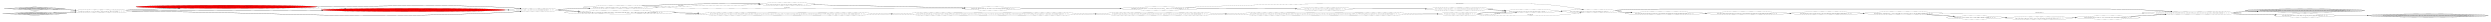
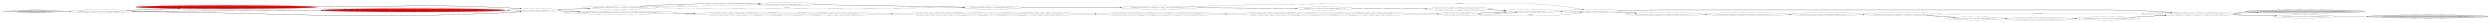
  digraph {
    fontname="IBM Plex Sans"
    rankdir=LR
    node [fillcolor=white fontname="IBM Plex Sans" shape=ellipse style=filled]
    edge [fontname="IBM Plex Sans" style=bold]
    n1 [label="templateMetadataBuilder.put(\"template4\",IndexTemplateMetadata.builder(\"template4\").patterns(Arrays.asList(\"nope\")).order(4).settings(Settings.builder().put(IndexSettings.DEFAULT_PIPELINE.getKey(),\"pipeline4\").build()).build())@@@9@@@['0', '0', '1']"]
    n2 [label="Metadata metadata = mock()@@@10@@@['0', '0', '1']"]
    n3 [label="when(state.metadata()).thenReturn(metadata)@@@11@@@['1', '1', '1']"]
    n4 [label="when(state.getMetadata()).thenReturn(metadata)@@@12@@@['1', '1', '1']"]
    n5 [fillcolor=red label="IndexTemplateV2 t1 = new IndexTemplateV2(Collections.singletonList(\"missing_*\"),new Template(Settings.builder().put(IndexSettings.DEFAULT_PIPELINE.getKey(),\"pipeline2\").build(),null,null),null,null,null,null)@@@4@@@['1', '0', '0']"]
    n6 [fillcolor=red label="IndexTemplateV2 t1 = new IndexTemplateV2(Collections.singletonList(\"missing_*\"),new Template(Settings.builder().put(IndexSettings.DEFAULT_PIPELINE.getKey(),\"pipeline2\").build(),null,null),null,null,null,null,null)@@@4@@@['0', '1', '0']"]
    n7 [label="ClusterState state = clusterService.state()@@@4@@@['1', '1', '1']"]
    n8 [label="Metadata metadata = Metadata.builder().put(\"my-template\",t1).build()@@@6@@@['1', '1', '0']"]
    n9 [label="ImmutableOpenMap.Builder<String,IndexTemplateMetadata> templateMetadataBuilder = ImmutableOpenMap.builder()@@@5@@@['0', '0', '1']"]
    n10 [label="IndexRequest indexRequest = new IndexRequest(\"missing_index\").id(\"id\")@@@16@@@['0', '0', '1']"]
    n11 [label="indexRequest.source(Collections.emptyMap())@@@17@@@['0', '0', '1']"]
    n12 [label="ActionTestUtils.execute(singleItemBulkWriteAction,null,indexRequest,ActionListener.wrap(null,null))@@@20@@@['1', '1', '1']"]
    n13 [label="AtomicBoolean responseCalled = new AtomicBoolean(false)@@@18@@@['0', '0', '1']"]
    n14 [fillcolor=lightgray label="verify(ingestService).executeBulkRequest(eq(1),bulkDocsItr.capture(),failureHandler.capture(),completionHandler.capture(),any())@@@19@@@['1', '1', '0']"]
    n15 [label="assertEquals(\"pipeline2\",indexRequest.getPipeline())@@@25@@@['0', '0', '1']"]
-   n16 [fillcolor=lightgray label="testFindDefaultPipelineFromTemplateMatch['0', '0', '1']" shape=diamond]
    n17 [label="Exception exception = new Exception(\"fake exception\")@@@3@@@['1', '1', '1']"]
    n18 [label="AtomicBoolean failureCalled = new AtomicBoolean(false)@@@19@@@['0', '0', '1']"]
    n19 [label="when(metadata.indices()).thenReturn(ImmutableOpenMap.of())@@@15@@@['0', '0', '1']"]
    n20 [label="AtomicBoolean responseCalled = new AtomicBoolean(false)@@@11@@@['1', '1', '0']"]
    n21 [label="when(metadata.templates()).thenReturn(templateMetadataBuilder.build())@@@13@@@['0', '0', '1']"]
    n22 [label="when(metadata.getTemplates()).thenReturn(templateMetadataBuilder.build())@@@14@@@['0', '0', '1']"]
    n23 [label="indexRequest.source(Collections.emptyMap())@@@10@@@['1', '1', '0']"]
    n24 [fillcolor=lightgray label="verify(ingestService).executeBulkRequest(eq(1),bulkDocsItr.capture(),failureHandler.capture(),completionHandler.capture(),any())@@@26@@@['0', '0', '1']"]
    n25 [label="templateMetadataBuilder.put(\"template3\",IndexTemplateMetadata.builder(\"template3\").patterns(Arrays.asList(\"missing*\")).order(3).build())@@@8@@@['0', '0', '1']"]
    n26 [fillcolor=lightgray label="testFindDefaultPipelineFromV2TemplateMatch['0', '1', '0']" shape=diamond]
    n27 [label="when(state.metadata()).thenReturn(metadata)@@@7@@@['1', '1', '0']"]
    n28 [label="when(state.getMetadata()).thenReturn(metadata)@@@8@@@['1', '1', '0']"]
    n29 [label="IndexRequest indexRequest = new IndexRequest(\"missing_index\").id(\"id\")@@@9@@@['1', '1', '0']"]
    n30 [label="templateMetadataBuilder.put(\"template2\",IndexTemplateMetadata.builder(\"template2\").patterns(Arrays.asList(\"missing_*\")).order(2).settings(Settings.builder().put(IndexSettings.DEFAULT_PIPELINE.getKey(),\"pipeline2\").build()).build())@@@7@@@['0', '0', '1']"]
    n31 [label="templateMetadataBuilder.put(\"template1\",IndexTemplateMetadata.builder(\"template1\").patterns(Arrays.asList(\"missing_index\")).order(1).settings(Settings.builder().put(IndexSettings.DEFAULT_PIPELINE.getKey(),\"pipeline1\").build()).build())@@@6@@@['0', '0', '1']"]
    n1 -> n2
    n2 -> n3 [label=metadata style=solid]
    n2 -> n3
    n2 -> n4 [label=metadata style=solid]
    n3 -> n4
    n4 -> n12
    n4 -> n21
    n5 -> n6 [label=0 style=dashed]
    n5 -> n7
    n6 -> n7
    n7 -> n8
    n7 -> n9
    n8 -> n27
    n8 -> n27 [label=metadata style=solid]
    n8 -> n28 [label=metadata style=solid]
    n9 -> n31
    n10 -> n11
    n10 -> n12 [label=indexRequest style=solid]
    n11 -> n13
    n12 -> n14
    n12 -> n15
    n13 -> n18
    n15 -> n24
-   n16 -> n17
    n17 -> n5
    n17 -> n6
    n17 -> n7
    n18 -> n12
    n19 -> n10
    n20 -> n3
    n21 -> n22
    n22 -> n19
    n23 -> n20
    n25 -> n1
    n26 -> n17
    n27 -> n28
    n28 -> n29
    n29 -> n4 [label=indexRequest style=solid]
    n29 -> n23
    n30 -> n25
    n31 -> n30
  }
